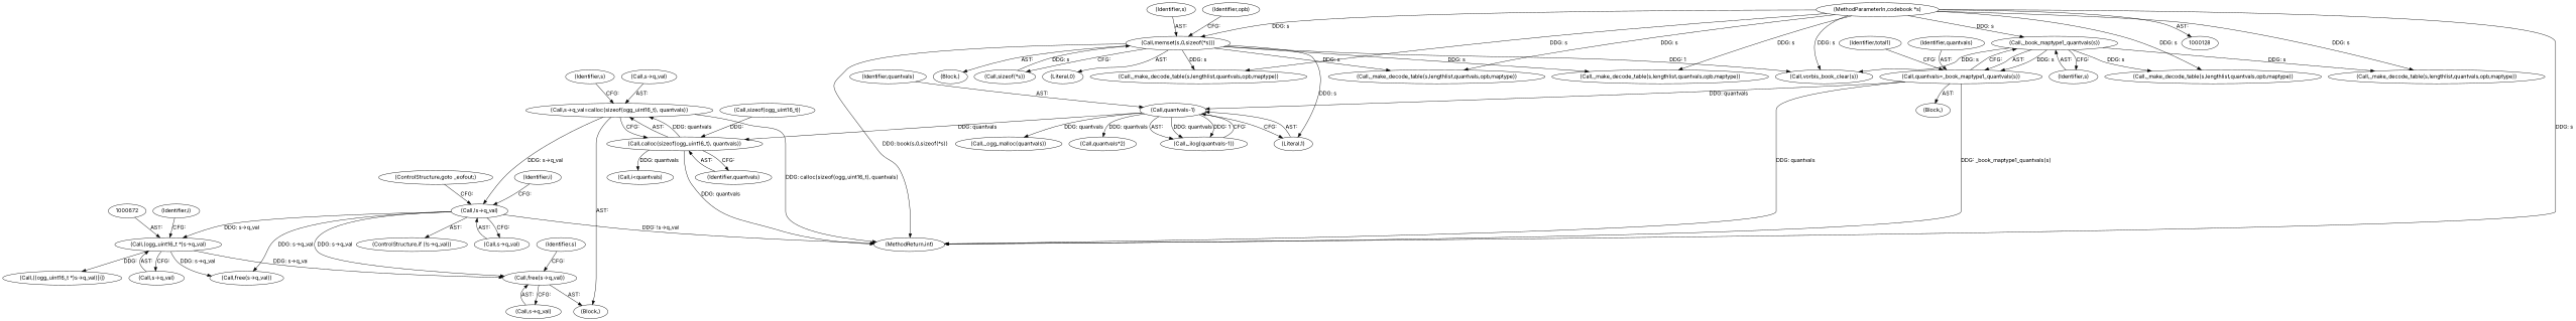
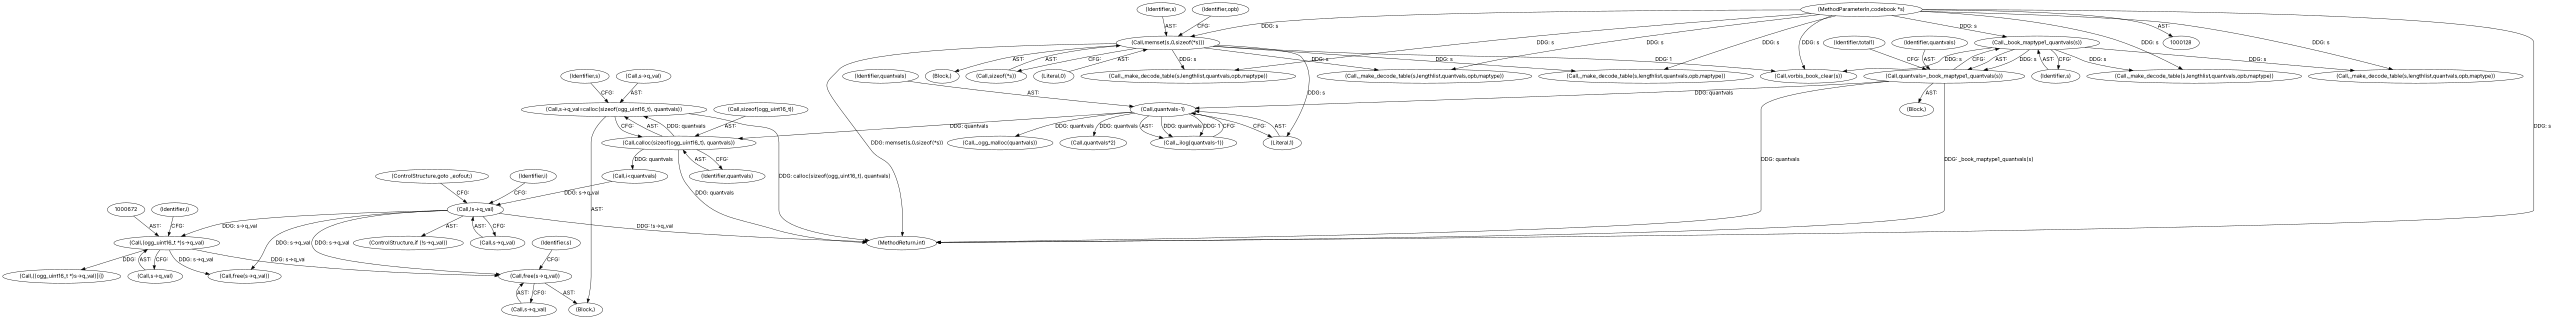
  digraph {
    fontname=Inter
    node [fontname=Inter]
    edge [fontname=Inter]
    n1 [label="(Call,free(s->q_val))"]
    n2 [label="(Call,s->q_val)"]
    n3 [label="(Block,)"]
    n4 [label="(Call,!s->q_val)"]
    n5 [label="(Call,(ogg_uint16_t *)s->q_val)"]
    n6 [label="(MethodReturn,int)"]
    n7 [label="(ControlStructure,if (!s->q_val))"]
    n8 [label="(Call,free(s->q_val))"]
    n9 [label="(Call,s->q_val)"]
    n10 [label="(Call,((ogg_uint16_t *)s->q_val)[i])"]
    n11 [label="(Call,s->q_val)"]
    n12 [label="(Call,s->q_val=calloc(sizeof(ogg_uint16_t), quantvals))"]
    n13 [label="(Call,calloc(sizeof(ogg_uint16_t), quantvals))"]
    n14 [label="(Call,i<quantvals)"]
    n15 [label="(Identifier,quantvals)"]
    n16 [label="(Call,quantvals-1)"]
    n17 [label="(Call,_ogg_malloc(quantvals))"]
    n18 [label="(Call,quantvals*2)"]
    n19 [label="(Call,_ilog(quantvals-1))"]
    n20 [label="(Literal,1)"]
    n21 [label="(Call,quantvals=_book_maptype1_quantvals(s))"]
    n22 [label="(Call,_book_maptype1_quantvals(s))"]
    n23 [label="(Block,)"]
    n24 [label="(Call,_make_decode_table(s,lengthlist,quantvals,opb,maptype))"]
    n25 [label="(Identifier,s)"]
    n26 [label="(Call,_make_decode_table(s,lengthlist,quantvals,opb,maptype))"]
    n27 [label="(Call,vorbis_book_clear(s))"]
    n28 [label="(Call,memset(s,0,sizeof(*s)))"]
    n29 [label="(Call,_make_decode_table(s,lengthlist,quantvals,opb,maptype))"]
    n30 [label="(Block,)"]
    n31 [label="(Call,_make_decode_table(s,lengthlist,quantvals,opb,maptype))"]
    n32 [label="(Call,sizeof(*s))"]
    n33 [label="(Call,_make_decode_table(s,lengthlist,quantvals,opb,maptype))"]
    n34 [label="(MethodParameterIn,codebook *s)"]
    1000128
    n36 [label="(Identifier,quantvals)"]
    n37 [label="(Literal,0)"]
    n38 [label="(Identifier,s)"]
    n39 [label="(Identifier,s)"]
    n40 [label="(Call,s->q_val)"]
    n41 [label="(Call,sizeof(ogg_uint16_t))"]
    n42 [label="(Identifier,i)"]
    n43 [label="(Identifier,quantvals)"]
    n44 [label="(Identifier,opb)"]
    n45 [label="(Identifier,i)"]
    n46 [label="(Identifier,s)"]
    n47 [label="(Identifier,total1)"]
    n48 [label="(ControlStructure,goto _eofout;)"]
    1000672
    n1 -> n2 [label="CFG: "]
    n1 -> n3 [label="AST: "]
    n2 -> n1 [label="AST: "]
    n4 -> n1 [label="DDG: s->q_val"]
    n4 -> n5 [label="DDG: s->q_val"]
    n4 -> n6 [label="DDG: !s->q_val"]
    n4 -> n7 [label="AST: "]
    n4 -> n8 [label="DDG: s->q_val"]
    n4 -> n9 [label="CFG: "]
    n5 -> n1 [label="DDG: s->q_val"]
    n5 -> n8 [label="DDG: s->q_val"]
    n5 -> n10 [label="DDG: "]
    n5 -> n11 [label="CFG: "]
    n9 -> n4 [label="AST: "]
    n11 -> n5 [label="AST: "]
    n12 -> n3 [label="AST: "]
-   n12 -> n4 [label="DDG: s->q_val"]
+   n14 -> n4 [label="DDG: s->q_val"]
    n12 -> n6 [label="DDG: calloc(sizeof(ogg_uint16_t), quantvals)"]
    n12 -> n13 [label="CFG: "]
    n13 -> n6 [label="DDG: quantvals"]
    n13 -> n12 [label="AST: "]
    n13 -> n12 [label="DDG: quantvals"]
    n13 -> n14 [label="DDG: quantvals"]
    n13 -> n15 [label="CFG: "]
    n15 -> n13 [label="AST: "]
    n16 -> n13 [label="DDG: quantvals"]
    n16 -> n17 [label="DDG: quantvals"]
    n16 -> n18 [label="DDG: quantvals"]
    n16 -> n19 [label="AST: "]
    n16 -> n19 [label="DDG: quantvals"]
    n16 -> n19 [label="DDG: 1"]
    n16 -> n20 [label="CFG: "]
    n19 -> n16 [label="CFG: "]
    n20 -> n16 [label="AST: "]
    n21 -> n6 [label="DDG: quantvals"]
    n21 -> n6 [label="DDG: _book_maptype1_quantvals(s)"]
    n21 -> n16 [label="DDG: quantvals"]
    n21 -> n22 [label="CFG: "]
    n21 -> n23 [label="AST: "]
    n22 -> n21 [label="AST: "]
    n22 -> n21 [label="DDG: s"]
    n22 -> n24 [label="DDG: s"]
    n22 -> n25 [label="CFG: "]
    n22 -> n26 [label="DDG: s"]
    n22 -> n27 [label="DDG: s"]
    n25 -> n22 [label="AST: "]
-   n28 -> n6 [label="DDG: book(s,0,sizeof(*s))"]
+   n28 -> n6 [label="DDG: memset(s,0,sizeof(*s))"]
    n28 -> n20 [label="DDG: s"]
    n28 -> n27 [label="DDG: 1"]
    n28 -> n29 [label="DDG: s"]
    n28 -> n30 [label="AST: "]
    n28 -> n31 [label="DDG: s"]
    n28 -> n32 [label="CFG: "]
    n28 -> n33 [label="DDG: s"]
-   n32 -> n28 [label="DDG: s"]
+   n32 -> n28 [label="AST: "]
    n34 -> n6 [label="DDG: s"]
    n34 -> n22 [label="DDG: s"]
    n34 -> n24 [label="DDG: s"]
    n34 -> n26 [label="DDG: s"]
    n34 -> n27 [label="DDG: s"]
    n34 -> n28 [label="DDG: s"]
    n34 -> n29 [label="DDG: s"]
    n34 -> n31 [label="DDG: s"]
    n34 -> n33 [label="DDG: s"]
    n34 -> 1000128 [label="AST: "]
    n36 -> n21 [label="AST: "]
-   n28 -> n37 [label="AST: "]
+   n37 -> n28 [label="AST: "]
    n38 -> n28 [label="AST: "]
    n39 -> n12 [label="CFG: "]
    n40 -> n12 [label="AST: "]
-   n41 -> n13 [label="DDG: "]
+   n41 -> n13 [label="AST: "]
    n42 -> n4 [label="CFG: "]
    n43 -> n16 [label="AST: "]
    n44 -> n28 [label="CFG: "]
    n45 -> n5 [label="CFG: "]
    n46 -> n1 [label="CFG: "]
    n47 -> n21 [label="CFG: "]
    n48 -> n4 [label="CFG: "]
    1000672 -> n5 [label="AST: "]
  }
